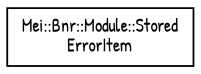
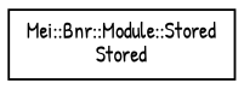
  digraph {
    rankdir=LR
    fontname="Patrick Hand"
-   n1 [color=black fillcolor=white fontname="Patrick Hand" fontsize=10 height=0.2 label="Mei::Bnr::Module::Stored\lErrorItem" shape=record style=filled width=0.4]
+   n1 [color=black fillcolor=white fontname="Patrick Hand" fontsize=10 height=0.2 label="Mei::Bnr::Module::Stored\lStored" shape=record style=filled width=0.4]
  }
